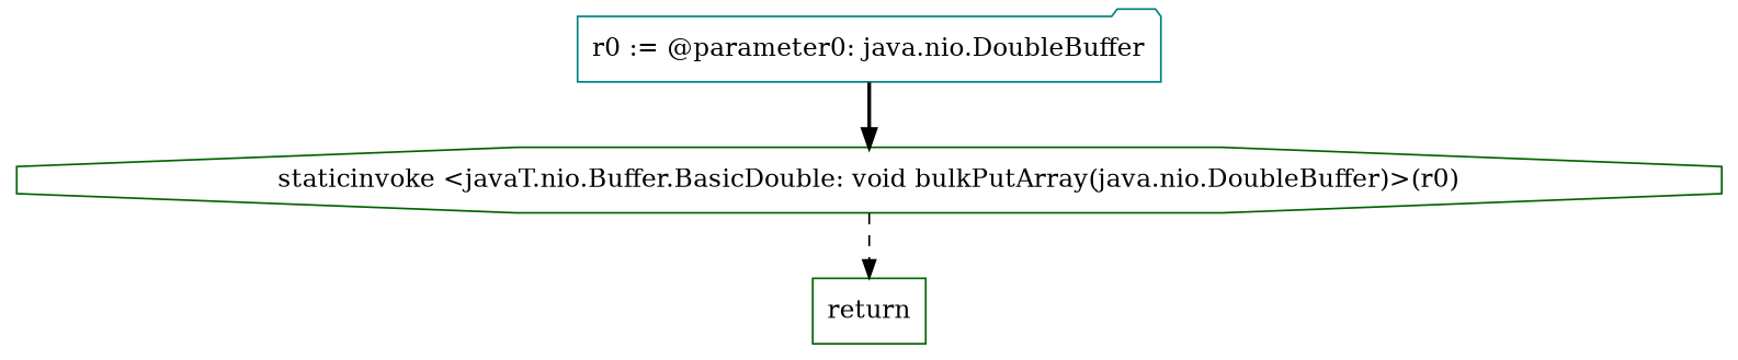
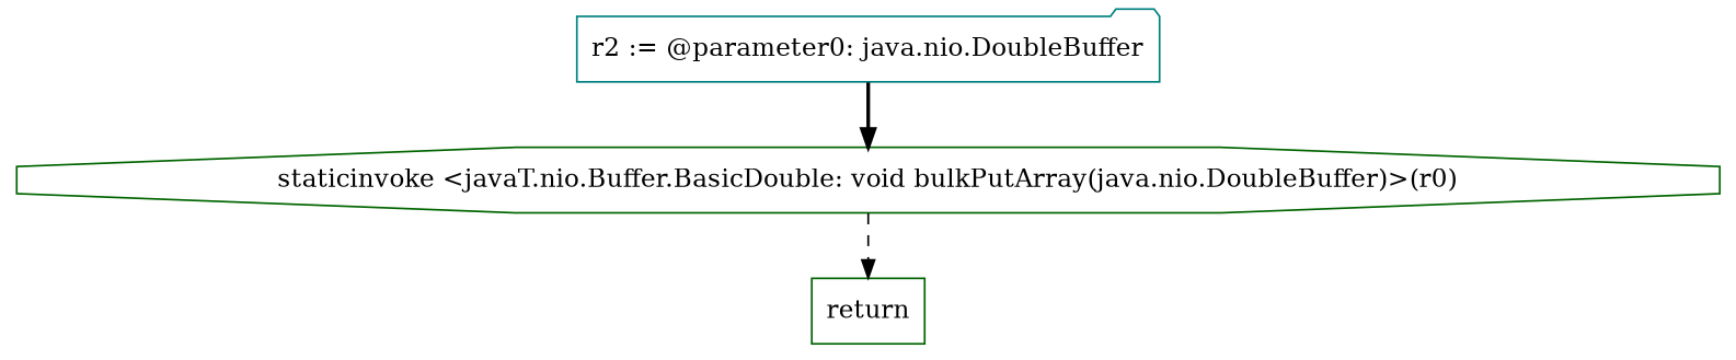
  digraph {
    node [color=darkgreen]
-   "r0 := @parameter0: java.nio.DoubleBuffer" [color=teal shape=folder]
+   "r0 := @parameter0: java.nio.DoubleBuffer" [color=teal shape=folder label="r2 := @parameter0: java.nio.DoubleBuffer"]
    "staticinvoke <javaT.nio.Buffer.BasicDouble: void bulkPutArray(java.nio.DoubleBuffer)>(r0)" [shape=octagon]
    return [shape=box]
    "r0 := @parameter0: java.nio.DoubleBuffer" -> "staticinvoke <javaT.nio.Buffer.BasicDouble: void bulkPutArray(java.nio.DoubleBuffer)>(r0)" [style=bold]
    "staticinvoke <javaT.nio.Buffer.BasicDouble: void bulkPutArray(java.nio.DoubleBuffer)>(r0)" -> return [style=dashed]
  }
